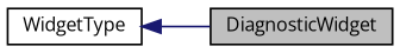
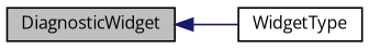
  digraph {
    rankdir=LR
    fontname="Open Sans"
    node [color=black fontname="Open Sans" fontsize=10 shape=record style=filled]
    n1 [fillcolor=grey75 fontcolor=black height=0.2 label=DiagnosticWidget width=0.4]
    n2 [fillcolor=white height=0.2 label=WidgetType width=0.4]
-   n2 -> n1 [color=midnightblue dir=back fontname="Open Sans" fontsize=10 labelfontname=Helvetica labelfontsize=10 style=solid]
+   n1 -> n2 [color=midnightblue dir=back fontname="Open Sans" fontsize=10 labelfontname=Helvetica labelfontsize=10 style=solid]
  }
